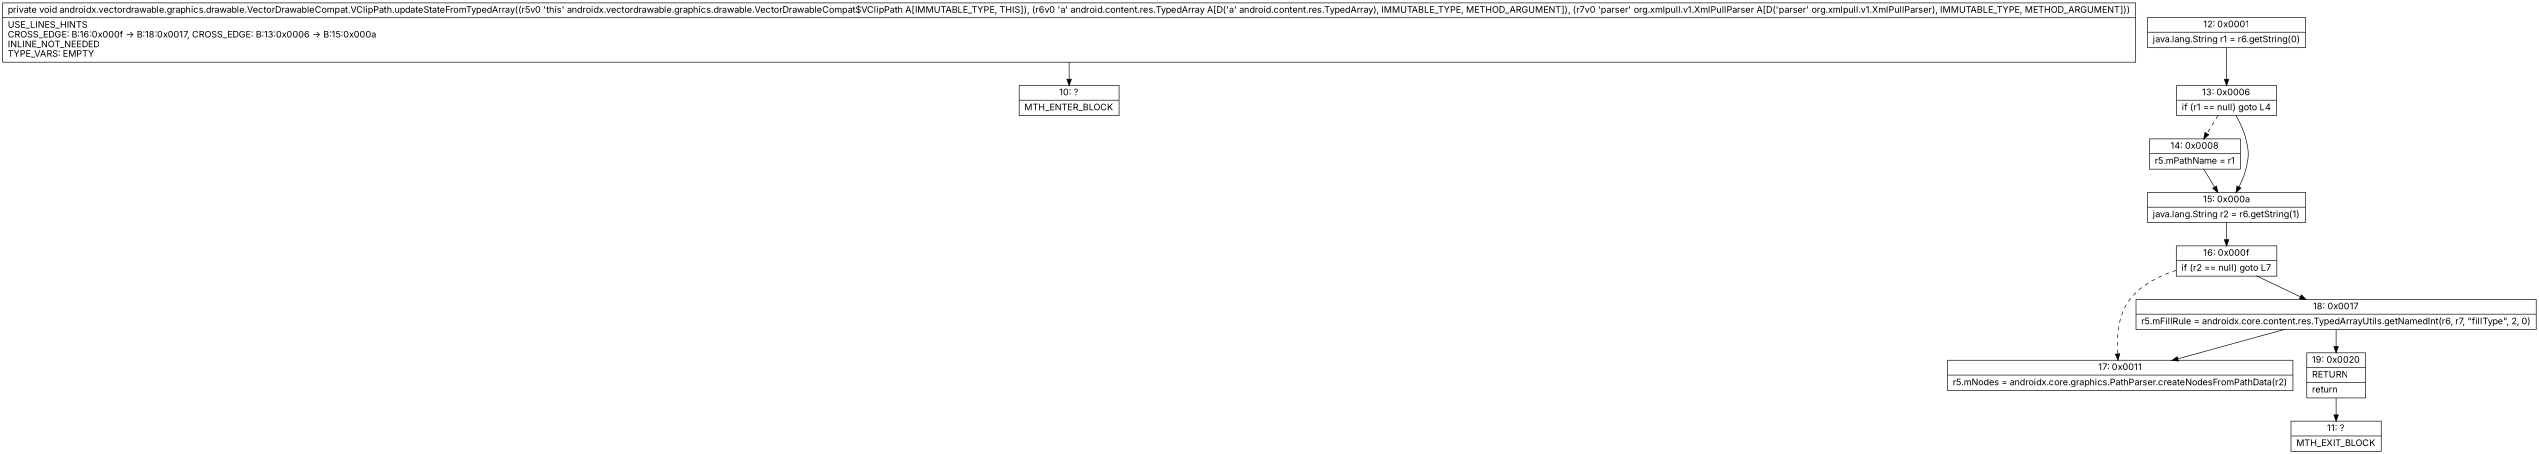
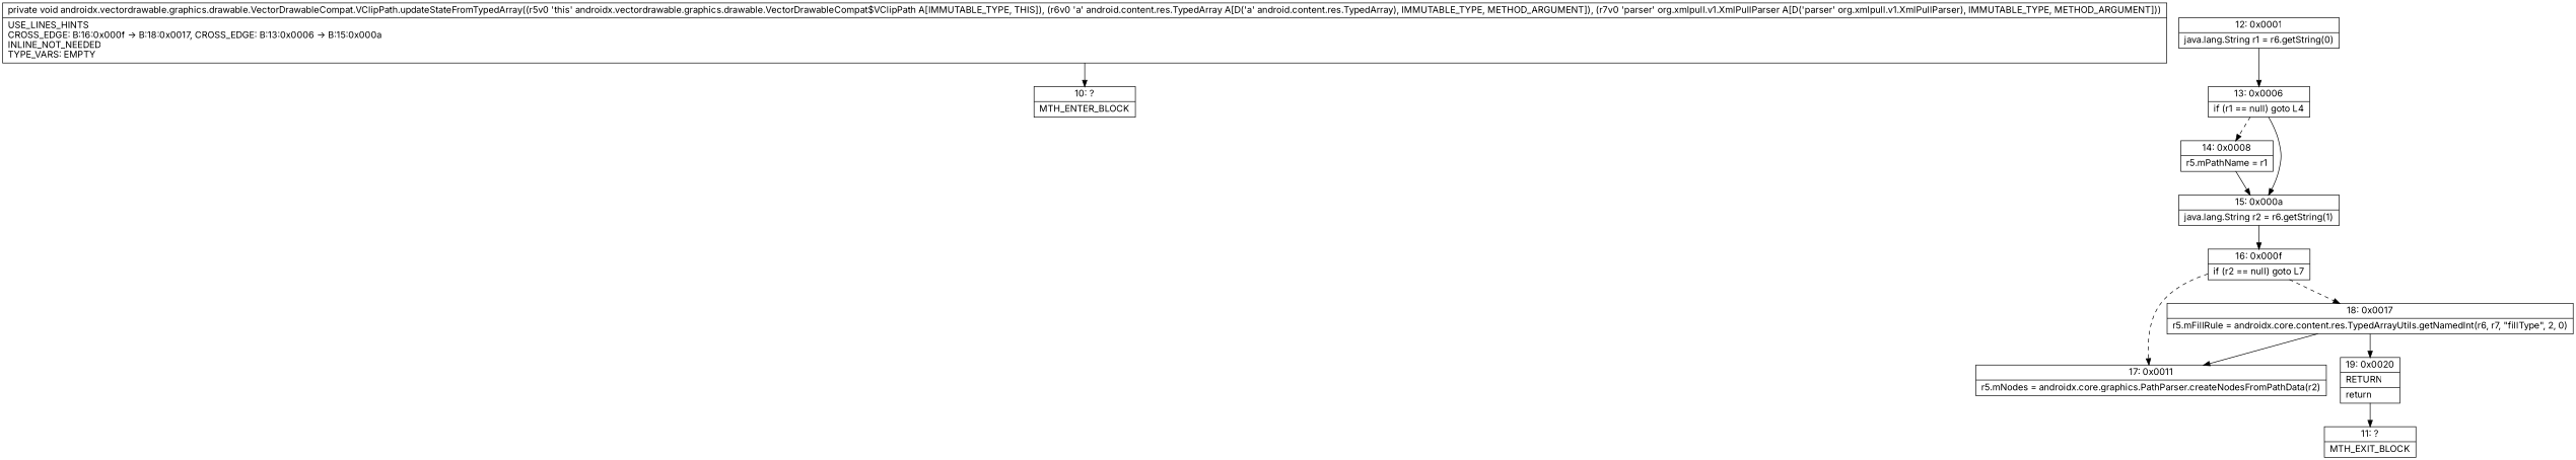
  digraph {
    fontname=Inter
    node [fontname=Inter shape=record]
    edge [fontname=Inter]
    n1 [label="{10\:\ ?|MTH_ENTER_BLOCK\l}"]
    n2 [label="{12\:\ 0x0001|java.lang.String r1 = r6.getString(0)\l}"]
    n3 [label="{13\:\ 0x0006|if (r1 == null) goto L4\l}"]
    n4 [label="{14\:\ 0x0008|r5.mPathName = r1\l}"]
    n5 [label="{15\:\ 0x000a|java.lang.String r2 = r6.getString(1)\l}"]
    n6 [label="{16\:\ 0x000f|if (r2 == null) goto L7\l}"]
    n7 [label="{17\:\ 0x0011|r5.mNodes = androidx.core.graphics.PathParser.createNodesFromPathData(r2)\l}"]
    n8 [label="{18\:\ 0x0017|r5.mFillRule = androidx.core.content.res.TypedArrayUtils.getNamedInt(r6, r7, \"fillType\", 2, 0)\l}"]
    n9 [label="{19\:\ 0x0020|RETURN\l|return\l}"]
    n10 [label="{11\:\ ?|MTH_EXIT_BLOCK\l}"]
    n11 [label="{private void androidx.vectordrawable.graphics.drawable.VectorDrawableCompat.VClipPath.updateStateFromTypedArray((r5v0 'this' androidx.vectordrawable.graphics.drawable.VectorDrawableCompat$VClipPath A[IMMUTABLE_TYPE, THIS]), (r6v0 'a' android.content.res.TypedArray A[D('a' android.content.res.TypedArray), IMMUTABLE_TYPE, METHOD_ARGUMENT]), (r7v0 'parser' org.xmlpull.v1.XmlPullParser A[D('parser' org.xmlpull.v1.XmlPullParser), IMMUTABLE_TYPE, METHOD_ARGUMENT]))  | USE_LINES_HINTS\lCROSS_EDGE: B:16:0x000f \-\> B:18:0x0017, CROSS_EDGE: B:13:0x0006 \-\> B:15:0x000a\lINLINE_NOT_NEEDED\lTYPE_VARS: EMPTY\l}"]
    n2 -> n3
    n3 -> n4 [style=dashed]
    n3 -> n5
    n4 -> n5
    n5 -> n6
    n6 -> n7 [style=dashed]
-   n6 -> n8
+   n6 -> n8 [style=dashed]
    n8 -> n7
    n8 -> n9
    n9 -> n10
    n11 -> n1
  }
